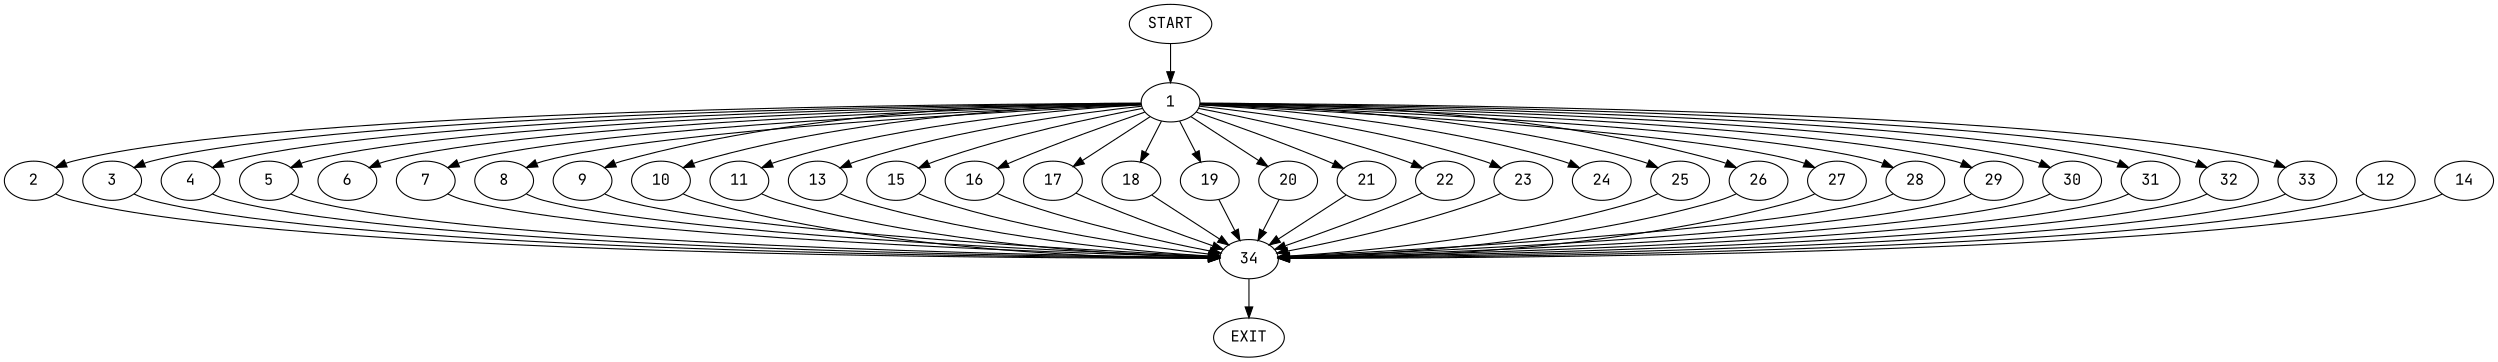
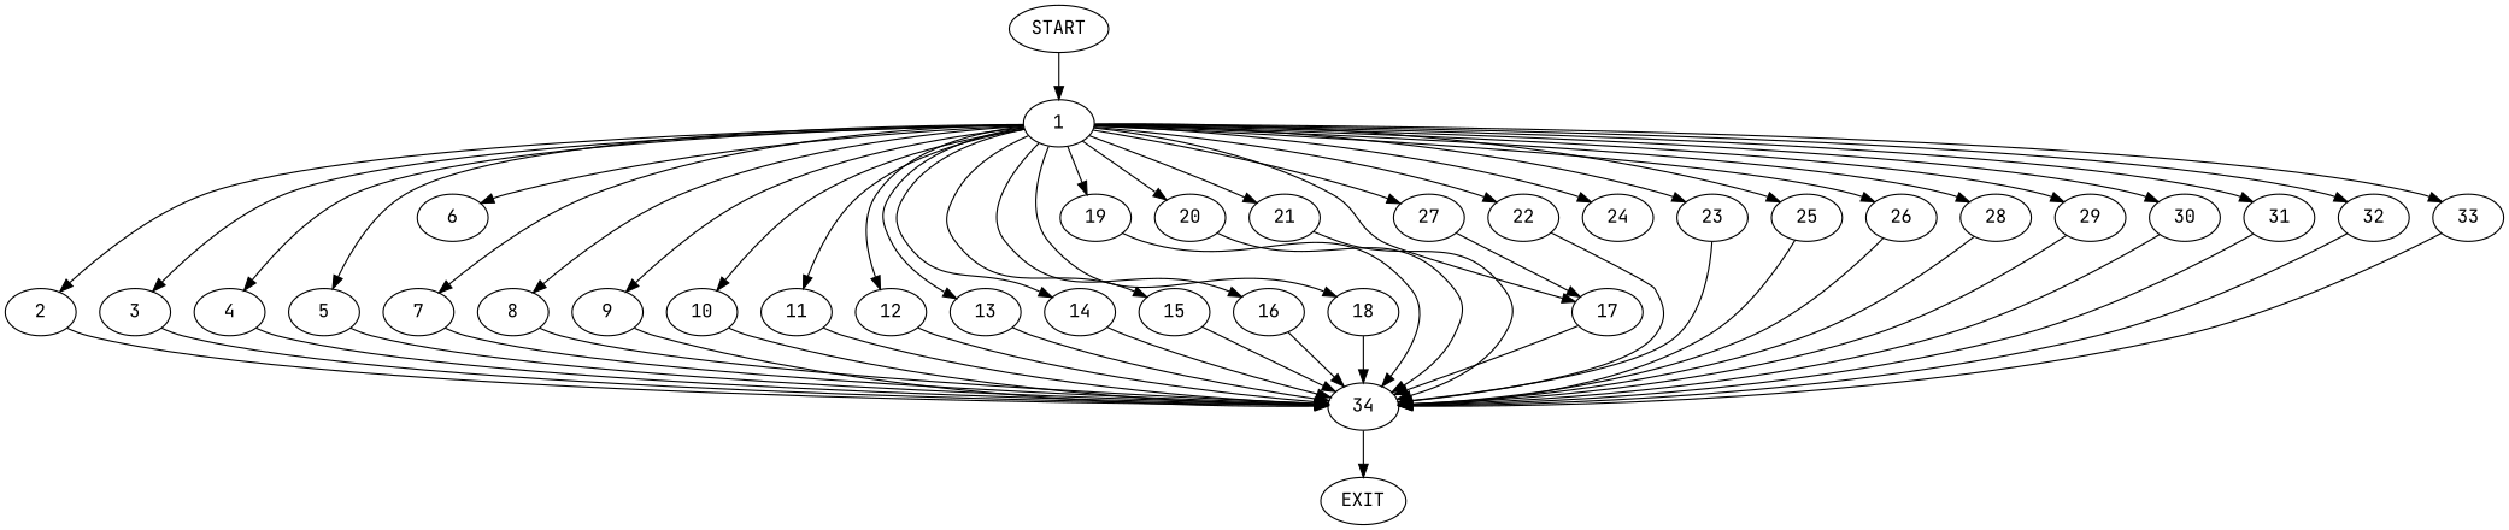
  digraph {
    fontname="JetBrains Mono"
    node [fontname="JetBrains Mono"]
    edge [fontname="JetBrains Mono"]
    n1 [label=START]
    1
    2
    3
    4
    5
    6
    7
    8
    9
    10
    11
    12
    13
    14
    15
    16
    17
    18
    19
    20
    21
    22
    23
    24
    25
    26
    27
    28
    29
    30
    31
    32
    33
    n35 [label=EXIT]
    34
    n1 -> 1
    1 -> 2
    1 -> 3
    1 -> 4
    1 -> 5
    1 -> 6
    1 -> 7
    1 -> 8
    1 -> 9
    1 -> 10
    1 -> 11
+   1 -> 12
    1 -> 13
+   1 -> 14
    1 -> 15
    1 -> 16
    1 -> 17
    1 -> 18
    1 -> 19
    1 -> 20
    1 -> 21
    1 -> 22
    1 -> 23
    1 -> 24
    1 -> 25
    1 -> 26
    1 -> 27
    1 -> 28
    1 -> 29
    1 -> 30
    1 -> 31
    1 -> 32
    1 -> 33
    2 -> 34
    3 -> 34
    4 -> 34
    5 -> 34
    7 -> 34
    8 -> 34
    9 -> 34
    10 -> 34
    11 -> 34
    12 -> 34
    13 -> 34
    14 -> 34
    15 -> 34
    16 -> 34
    17 -> 34
    18 -> 34
    19 -> 34
    20 -> 34
    21 -> 34
    22 -> 34
    23 -> 34
    25 -> 34
    26 -> 34
-   27 -> 34
+   27 -> 17
    28 -> 34
    29 -> 34
    30 -> 34
    31 -> 34
    32 -> 34
    33 -> 34
    34 -> n35
  }
